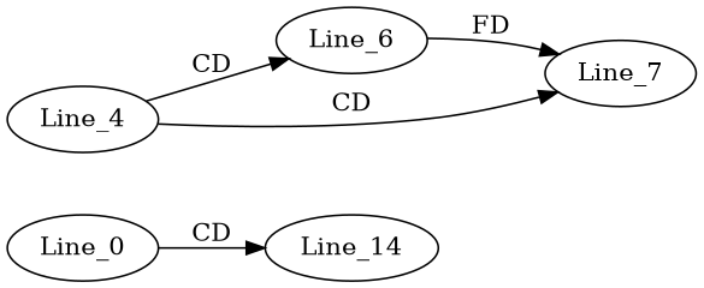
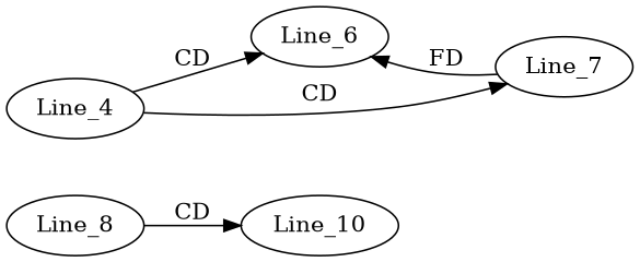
  digraph {
    rankdir=LR
-   Line_0
-   Line_10 [label=Line_14]
+   Line_0 [label=Line_8]
+   Line_10
    Line_4
    Line_6
    Line_7
    Line_0 -> Line_10 [label=CD]
    Line_4 -> Line_6 [label=CD]
    Line_4 -> Line_7 [label=CD]
-   Line_6 -> Line_7 [label=FD]
+   Line_7 -> Line_6 [label=FD]
  }
